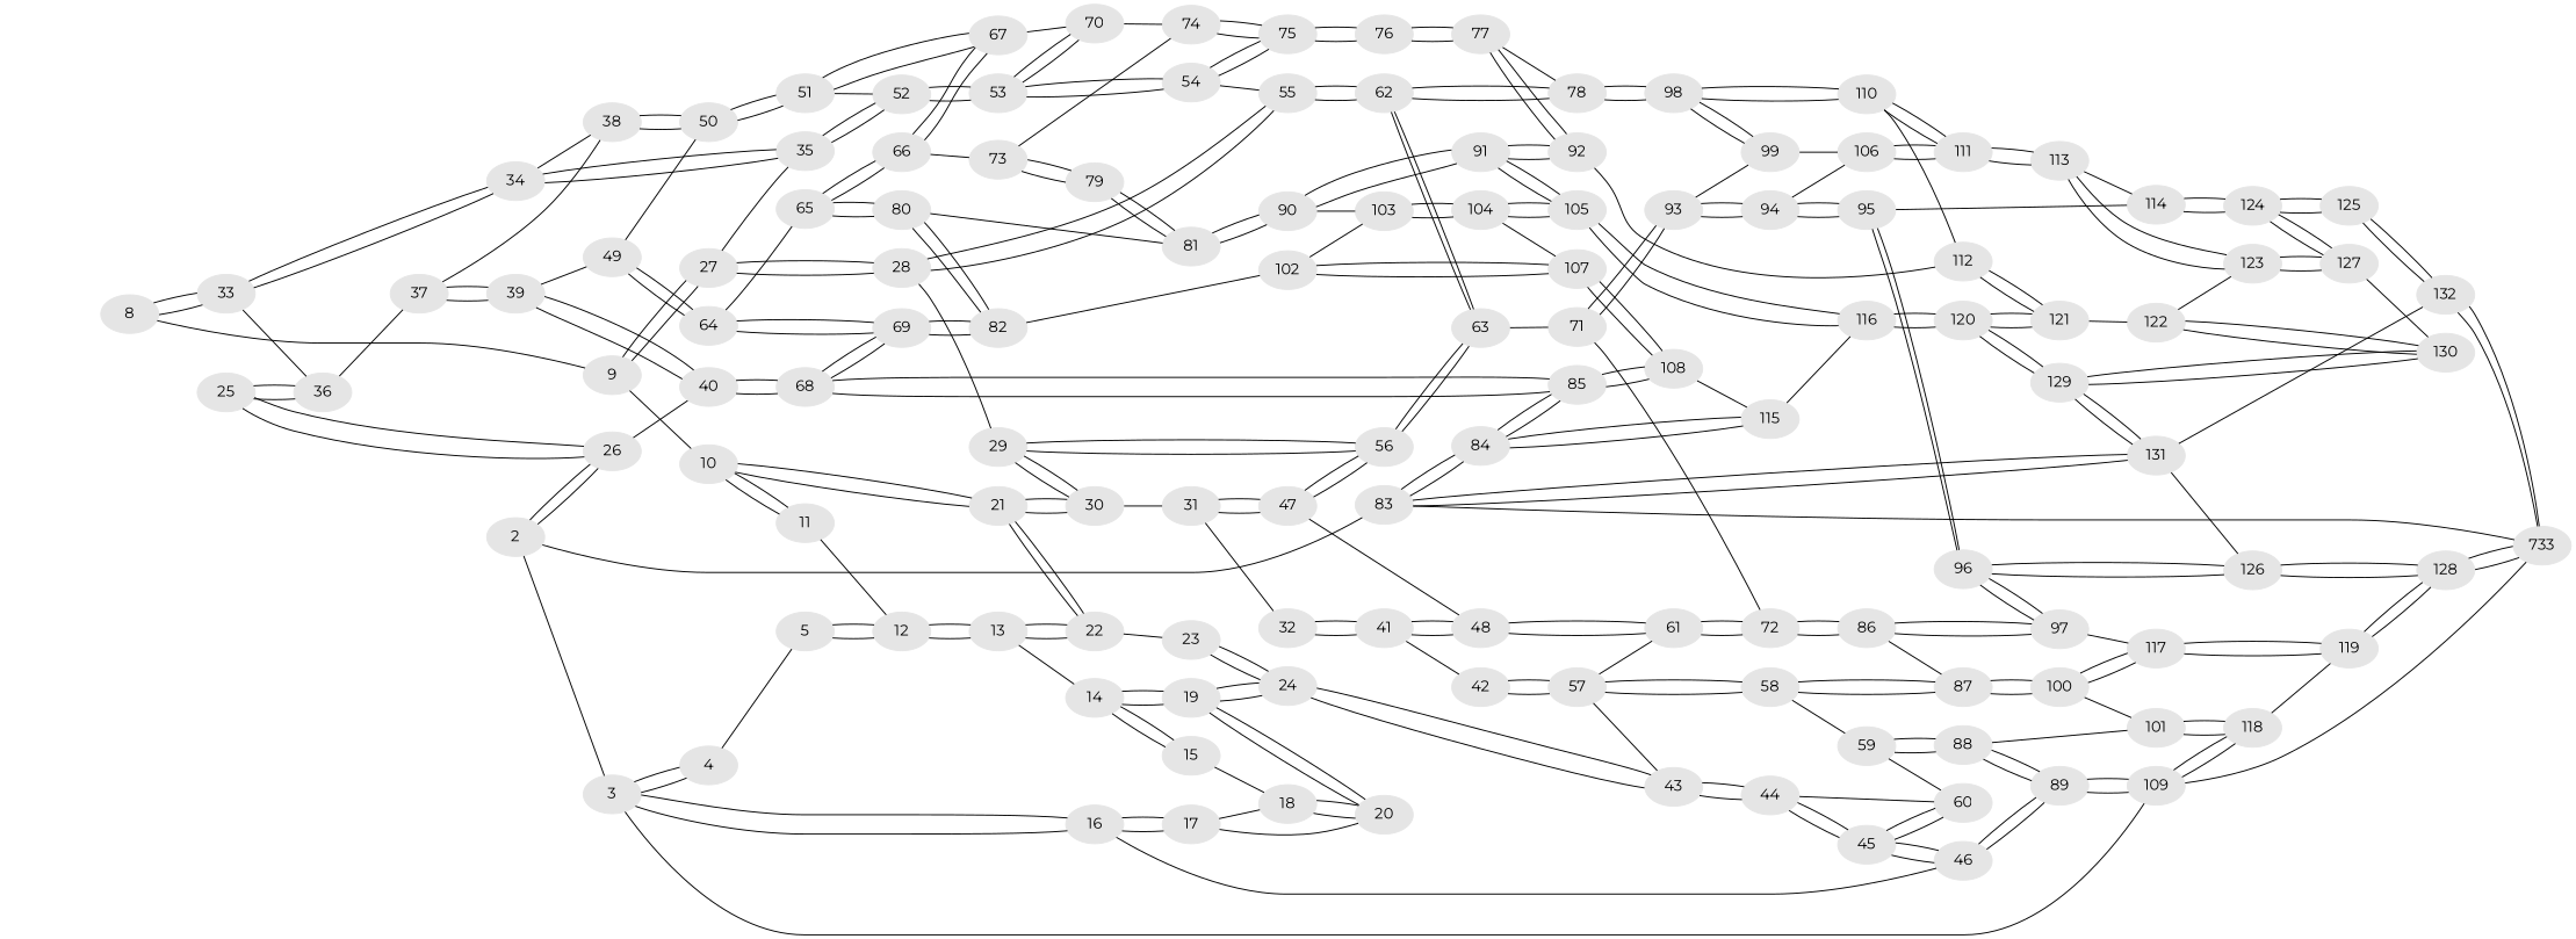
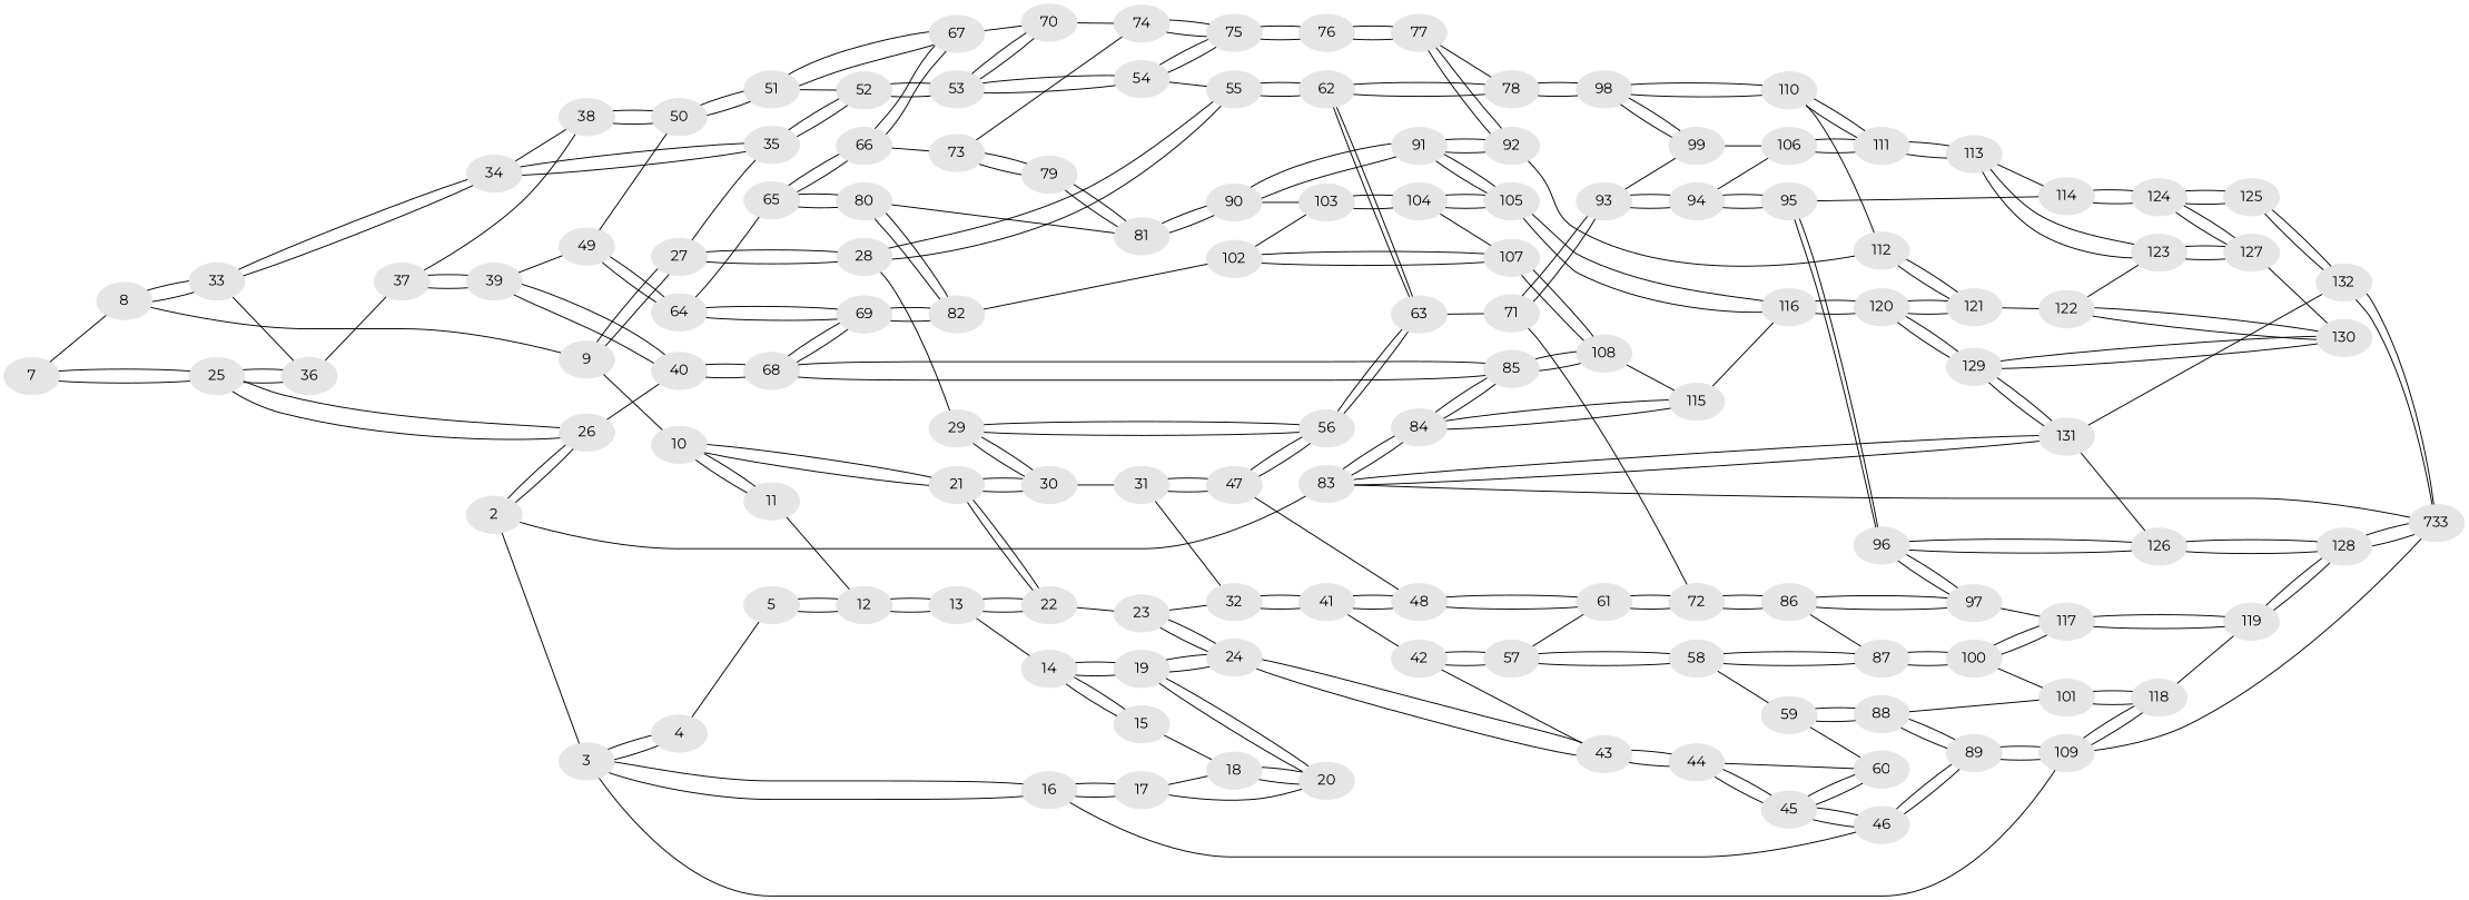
  graph {
    fontname=Montserrat
    rankdir=LR
    node [color=gray90 fontname=Montserrat style=filled]
    edge [fontname=Montserrat]
    2
    3
    26
    83
+   7
    8
    25
    4
    16
    109
    40
    84
    131
    n14 [label=733]
    5
    17
    46
    118
    12
    15
    18
    13
    11
    9
    33
    36
    10
    27
    34
    21
    28
    35
    22
    30
    14
    19
    23
    20
    24
    89
    43
    31
    32
    41
    44
    37
    68
    29
    55
    52
    56
    62
    63
    47
    48
    42
    38
    50
    53
    39
    49
    51
    64
    69
    85
    57
    61
    58
    45
    60
    72
    65
    67
    70
    54
    75
    74
    76
    78
    71
    59
    87
    88
    100
    101
    86
    98
    93
    66
    80
    82
    73
    81
    79
    108
    102
    94
    99
    97
    77
    92
    112
    110
    90
    91
    103
    107
    115
    126
    132
    116
    117
    105
    104
    121
    95
    106
    96
    114
    111
    124
    128
    119
    120
    113
    123
    122
    127
    125
    129
    130
    2 -- 3
    2 -- 26
    2 -- 26
    2 -- 83
    3 -- 4
    3 -- 4
    3 -- 16
    3 -- 16
    3 -- 109
    26 -- 40
    83 -- 84
    83 -- 84
    83 -- 131
    83 -- 131
    83 -- n14
+   7 -- 8
+   7 -- 25
+   7 -- 25
    8 -- 9
    8 -- 33
    8 -- 33
    25 -- 26
    25 -- 26
    25 -- 36
    25 -- 36
    4 -- 5
    16 -- 17
    16 -- 17
    16 -- 46
    109 -- n14
    109 -- 118
    109 -- 118
    40 -- 68
    40 -- 68
    84 -- 85
    84 -- 85
    84 -- 115
    84 -- 115
    131 -- 126
    131 -- 132
    5 -- 12
    5 -- 12
    17 -- 18
    17 -- 20
    46 -- 89
    46 -- 89
    118 -- 119
    12 -- 13
    12 -- 13
    15 -- 18
    18 -- 20
    18 -- 20
    13 -- 22
    13 -- 22
    13 -- 14
    11 -- 12
    9 -- 10
    9 -- 27
    9 -- 27
    33 -- 36
    33 -- 34
    33 -- 34
    36 -- 37
    10 -- 11
    10 -- 11
    10 -- 21
    10 -- 21
    27 -- 28
    27 -- 28
    27 -- 35
    34 -- 35
    34 -- 35
    34 -- 38
    21 -- 22
    21 -- 22
    21 -- 30
    21 -- 30
    28 -- 29
    28 -- 55
    28 -- 55
    35 -- 52
    35 -- 52
    22 -- 23
    30 -- 31
    14 -- 15
    14 -- 15
    14 -- 19
    14 -- 19
    19 -- 20
    19 -- 20
    19 -- 24
    19 -- 24
    23 -- 24
    23 -- 24
+   23 -- 32
    24 -- 43
    24 -- 43
    89 -- 109
    89 -- 109
    43 -- 44
    43 -- 44
    31 -- 32
    31 -- 47
    31 -- 47
    32 -- 41
    32 -- 41
    41 -- 48
    41 -- 48
    41 -- 42
    44 -- 45
    44 -- 45
    44 -- 60
    37 -- 38
    37 -- 39
    37 -- 39
    68 -- 69
    68 -- 69
    68 -- 85
    68 -- 85
    29 -- 30
    29 -- 30
    29 -- 56
    29 -- 56
    55 -- 62
    55 -- 62
    52 -- 53
    52 -- 53
    56 -- 63
    56 -- 63
    62 -- 63
    62 -- 63
    62 -- 78
    62 -- 78
    63 -- 71
    47 -- 56
    47 -- 56
    47 -- 48
    48 -- 61
    48 -- 61
-   57 -- 43
+   42 -- 43
    42 -- 57
    42 -- 57
    38 -- 50
    38 -- 50
    50 -- 51
    50 -- 51
    53 -- 70
    53 -- 70
    53 -- 54
    53 -- 54
    39 -- 40
    39 -- 40
    39 -- 49
    49 -- 50
    49 -- 64
    49 -- 64
    51 -- 52
    51 -- 67
    51 -- 67
    64 -- 69
    64 -- 69
    64 -- 65
    69 -- 82
    69 -- 82
    85 -- 108
    85 -- 108
    57 -- 61
    57 -- 58
    57 -- 58
    61 -- 72
    61 -- 72
    58 -- 59
    58 -- 87
    58 -- 87
    45 -- 46
    45 -- 46
    45 -- 60
    45 -- 60
    72 -- 86
    72 -- 86
    65 -- 66
    65 -- 66
    65 -- 80
    65 -- 80
    67 -- 70
    70 -- 74
    54 -- 55
    54 -- 75
    54 -- 75
    75 -- 76
    75 -- 76
    74 -- 75
    74 -- 75
    76 -- 77
    76 -- 77
    78 -- 98
    78 -- 98
    71 -- 72
    71 -- 93
    71 -- 93
    59 -- 60
    59 -- 88
    59 -- 88
    87 -- 100
    87 -- 100
    88 -- 89
    88 -- 89
    88 -- 101
    100 -- 101
    100 -- 117
    100 -- 117
    101 -- 118
    101 -- 118
    86 -- 87
    86 -- 97
    86 -- 97
    98 -- 99
    98 -- 99
    98 -- 110
    98 -- 110
    93 -- 94
    93 -- 94
    93 -- 99
    66 -- 67
    66 -- 67
    66 -- 73
    80 -- 82
    80 -- 82
    80 -- 81
    82 -- 102
    73 -- 74
    73 -- 79
    73 -- 79
    81 -- 90
    81 -- 90
    79 -- 81
    79 -- 81
    108 -- 115
    102 -- 103
    102 -- 107
    102 -- 107
    94 -- 95
    94 -- 95
    94 -- 106
    99 -- 106
    97 -- 117
    77 -- 78
    77 -- 92
    77 -- 92
    92 -- 112
    112 -- 121
    112 -- 121
    110 -- 112
    110 -- 111
    110 -- 111
    90 -- 91
    90 -- 91
    90 -- 103
    91 -- 92
    91 -- 92
    91 -- 105
    91 -- 105
    103 -- 104
    103 -- 104
    107 -- 108
    107 -- 108
    115 -- 116
    126 -- 128
    126 -- 128
    132 -- n14
    132 -- n14
    116 -- 120
    116 -- 120
    117 -- 119
    117 -- 119
    105 -- 116
    105 -- 116
    104 -- 107
    104 -- 105
    104 -- 105
    121 -- 122
    95 -- 96
    95 -- 96
    95 -- 114
    106 -- 111
    106 -- 111
    96 -- 97
    96 -- 97
    96 -- 126
    96 -- 126
    114 -- 124
    114 -- 124
    111 -- 113
    111 -- 113
    124 -- 127
    124 -- 127
    124 -- 125
    124 -- 125
    128 -- n14
    128 -- n14
    119 -- 128
    119 -- 128
    120 -- 121
    120 -- 121
    120 -- 129
    120 -- 129
    113 -- 114
    113 -- 123
    113 -- 123
    123 -- 127
    123 -- 127
    122 -- 123
    122 -- 130
    122 -- 130
    127 -- 130
    125 -- 132
    125 -- 132
    129 -- 131
    129 -- 131
    129 -- 130
    129 -- 130
  }
